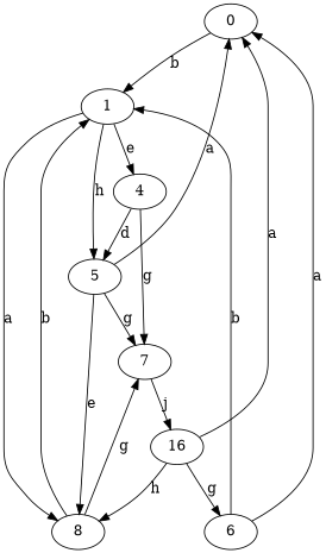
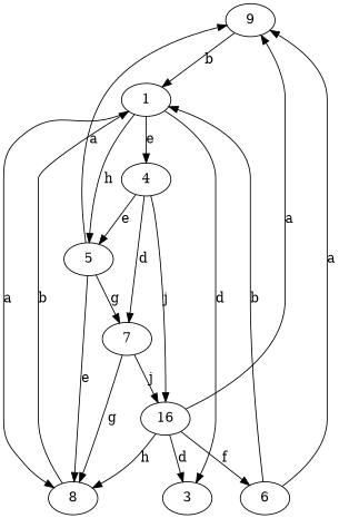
  strict digraph {
-   0
+   0 [label=9]
    1
+   3
    4
    5
    8
    7
    n8 [label=16]
    6
    0 -> 1 [label=b]
+   1 -> 3 [label=d]
    1 -> 4 [label=e]
    1 -> 5 [label=h]
    1 -> 8 [label=a]
-   4 -> 5 [label=d]
-   4 -> 7 [label=g]
+   4 -> 5 [label=e]
+   4 -> 7 [label=d]
+   4 -> n8 [label=j]
    5 -> 0 [label=a]
    5 -> 8 [label=e]
    5 -> 7 [label=g]
    8 -> 1 [label=b]
-   8 -> 7 [label=g]
+   7 -> 8 [label=g]
    7 -> n8 [label=j]
    n8 -> 0 [label=a]
+   n8 -> 3 [label=d]
    n8 -> 8 [label=h]
-   n8 -> 6 [label=g]
+   n8 -> 6 [label=f]
    6 -> 0 [label=a]
    6 -> 1 [label=b]
  }
